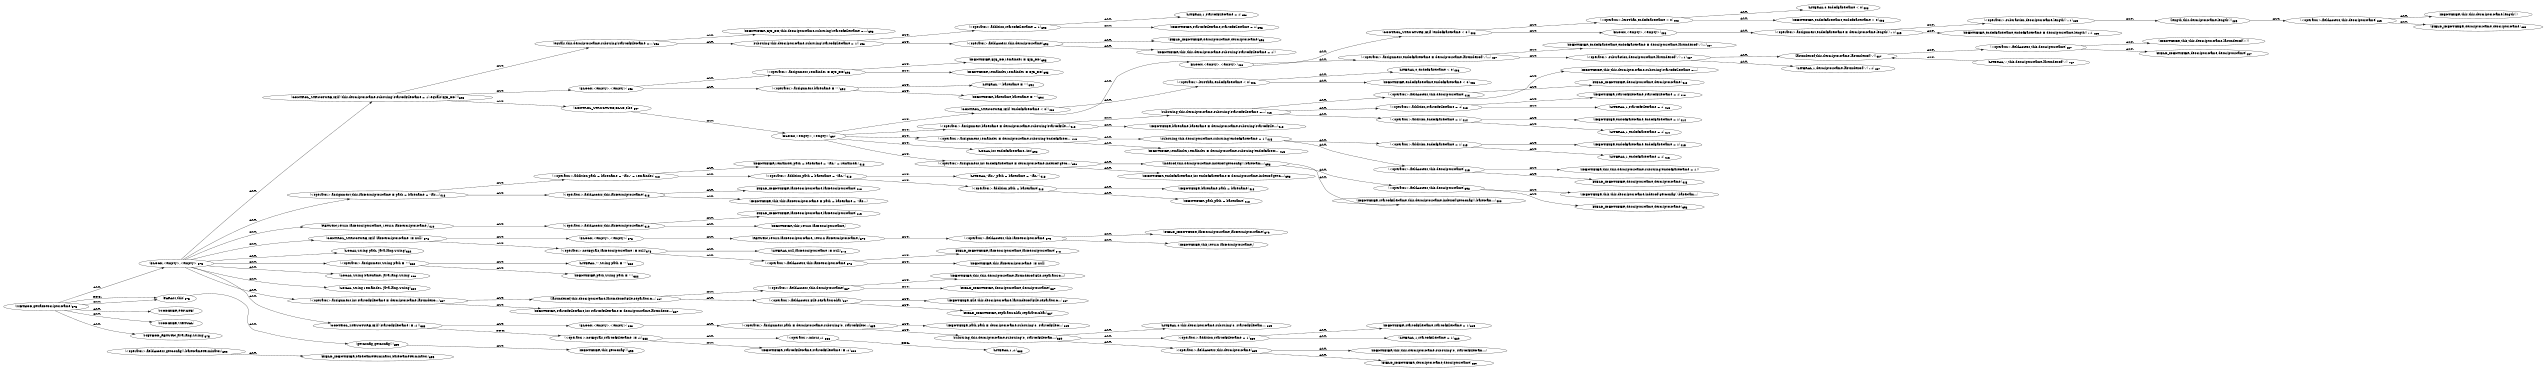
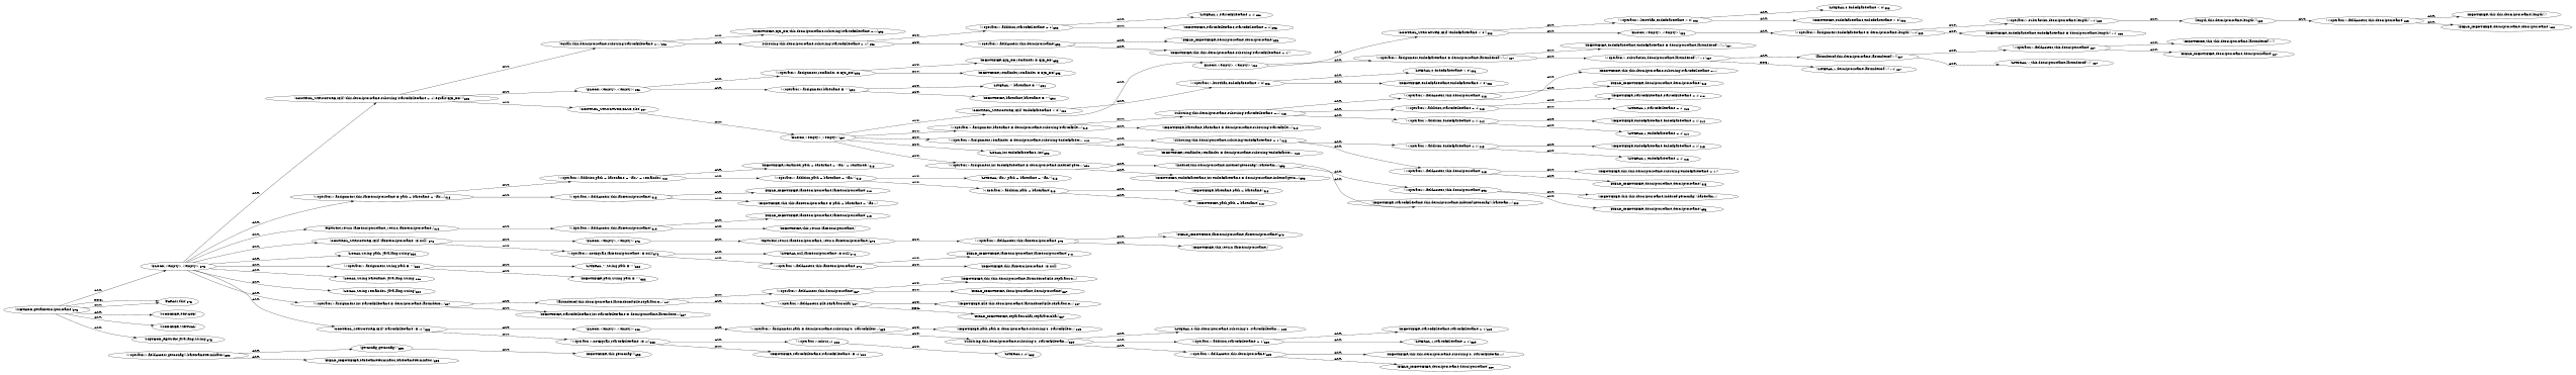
  digraph {
    fontname="DejaVu Serif"
    rankdir=LR
    node [fontname="DejaVu Serif"]
    edge [fontname="DejaVu Serif"]
    n1 [label=<(METHOD,getIasDescriptorName)<SUB>375</SUB>>]
    n2 [label=<(PARAM,this)<SUB>375</SUB>>]
    n3 [label=<(BLOCK,&lt;empty&gt;,&lt;empty&gt;)<SUB>375</SUB>>]
    n4 [label=<(MODIFIER,PRIVATE)>]
    n5 [label=<(MODIFIER,VIRTUAL)>]
    n6 [label=<(METHOD_RETURN,java.lang.String)<SUB>375</SUB>>]
    n7 [label=<(CONTROL_STRUCTURE,IF,if (iasDescriptorName != null))<SUB>378</SUB>>]
    n8 [label=<(LOCAL,String path: java.lang.String)<SUB>382</SUB>>]
    n9 [label=<(&lt;operator&gt;.assignment,String path = &quot;&quot;)<SUB>382</SUB>>]
    n10 [label=<(LOCAL,String basename: java.lang.String)<SUB>383</SUB>>]
    n11 [label=<(LOCAL,String remainder: java.lang.String)<SUB>384</SUB>>]
    n12 [label=<(&lt;operator&gt;.assignment,int startOfFileName = descriptorName.lastIndexO...)<SUB>387</SUB>>]
    n13 [label=<(CONTROL_STRUCTURE,IF,if (startOfFileName != -1))<SUB>388</SUB>>]
    n14 [label=<(CONTROL_STRUCTURE,IF,if (this.descriptorName.substring(startOfFileName + 1).equals(EJB_DD)))<SUB>393</SUB>>]
    n15 [label=<(&lt;operator&gt;.assignment,this.iasDescriptorName = path + basename + &quot;ias...)<SUB>418</SUB>>]
    n16 [label=<(RETURN,return iasDescriptorName;,return iasDescriptorName;)<SUB>419</SUB>>]
    n17 [label=<(&lt;operator&gt;.notEquals,iasDescriptorName != null)<SUB>378</SUB>>]
    n18 [label=<(BLOCK,&lt;empty&gt;,&lt;empty&gt;)<SUB>378</SUB>>]
    n19 [label=<(IDENTIFIER,path,String path = &quot;&quot;)<SUB>382</SUB>>]
    n20 [label=<(LITERAL,&quot;&quot;,String path = &quot;&quot;)<SUB>382</SUB>>]
    n21 [label=<(IDENTIFIER,startOfFileName,int startOfFileName = descriptorName.lastIndexO...)<SUB>387</SUB>>]
    n22 [label=<(lastIndexOf,this.descriptorName.lastIndexOf(File.separatorC...)<SUB>387</SUB>>]
    n23 [label=<(&lt;operator&gt;.notEquals,startOfFileName != -1)<SUB>388</SUB>>]
    n24 [label=<(BLOCK,&lt;empty&gt;,&lt;empty&gt;)<SUB>388</SUB>>]
    n25 [label=<(equals,this.descriptorName.substring(startOfFileName +...)<SUB>393</SUB>>]
    n26 [label=<(BLOCK,&lt;empty&gt;,&lt;empty&gt;)<SUB>393</SUB>>]
    n27 [label=<(CONTROL_STRUCTURE,ELSE,else)<SUB>397</SUB>>]
    n28 [label=<(&lt;operator&gt;.fieldAccess,this.iasDescriptorName)<SUB>418</SUB>>]
    n29 [label=<(&lt;operator&gt;.addition,path + basename + &quot;ias-&quot; + remainder)<SUB>418</SUB>>]
    n30 [label=<(&lt;operator&gt;.fieldAccess,this.iasDescriptorName)<SUB>419</SUB>>]
    n31 [label=<(&lt;operator&gt;.fieldAccess,this.iasDescriptorName)<SUB>378</SUB>>]
    n32 [label=<(LITERAL,null,iasDescriptorName != null)<SUB>378</SUB>>]
    n33 [label=<(RETURN,return iasDescriptorName;,return iasDescriptorName;)<SUB>379</SUB>>]
    n34 [label=<(IDENTIFIER,this,iasDescriptorName != null)>]
    n35 [label=<(FIELD_IDENTIFIER,iasDescriptorName,iasDescriptorName)<SUB>378</SUB>>]
    n36 [label=<(&lt;operator&gt;.fieldAccess,this.iasDescriptorName)<SUB>379</SUB>>]
    n37 [label=<(IDENTIFIER,this,return iasDescriptorName;)>]
    n38 [label=<(FIELD_IDENTIFIER,iasDescriptorName,iasDescriptorName)<SUB>379</SUB>>]
    n39 [label=<(&lt;operator&gt;.fieldAccess,this.descriptorName)<SUB>387</SUB>>]
    n40 [label=<(&lt;operator&gt;.fieldAccess,File.separatorChar)<SUB>387</SUB>>]
    n41 [label=<(IDENTIFIER,this,this.descriptorName.lastIndexOf(File.separatorC...)>]
    n42 [label=<(FIELD_IDENTIFIER,descriptorName,descriptorName)<SUB>387</SUB>>]
    n43 [label=<(IDENTIFIER,File,this.descriptorName.lastIndexOf(File.separatorC...)<SUB>387</SUB>>]
    n44 [label=<(FIELD_IDENTIFIER,separatorChar,separatorChar)<SUB>387</SUB>>]
    n45 [label=<(IDENTIFIER,startOfFileName,startOfFileName != -1)<SUB>388</SUB>>]
    n46 [label=<(&lt;operator&gt;.minus,-1)<SUB>388</SUB>>]
    n47 [label=<(&lt;operator&gt;.assignment,path = descriptorName.substring(0, startOfFileN...)<SUB>389</SUB>>]
    n48 [label=<(LITERAL,1,-1)<SUB>388</SUB>>]
    n49 [label=<(IDENTIFIER,path,path = descriptorName.substring(0, startOfFileN...)<SUB>389</SUB>>]
    n50 [label=<(substring,this.descriptorName.substring(0, startOfFileNam...)<SUB>389</SUB>>]
    n51 [label=<(&lt;operator&gt;.fieldAccess,this.descriptorName)<SUB>389</SUB>>]
    n52 [label=<(LITERAL,0,this.descriptorName.substring(0, startOfFileNam...)<SUB>389</SUB>>]
    n53 [label=<(&lt;operator&gt;.addition,startOfFileName + 1)<SUB>389</SUB>>]
    n54 [label=<(IDENTIFIER,this,this.descriptorName.substring(0, startOfFileNam...)>]
    n55 [label=<(FIELD_IDENTIFIER,descriptorName,descriptorName)<SUB>389</SUB>>]
    n56 [label=<(IDENTIFIER,startOfFileName,startOfFileName + 1)<SUB>389</SUB>>]
    n57 [label=<(LITERAL,1,startOfFileName + 1)<SUB>389</SUB>>]
    n58 [label=<(substring,this.descriptorName.substring(startOfFileName + 1))<SUB>393</SUB>>]
    n59 [label=<(IDENTIFIER,EJB_DD,this.descriptorName.substring(startOfFileName +...)<SUB>393</SUB>>]
    n60 [label=<(&lt;operator&gt;.assignment,basename = &quot;&quot;)<SUB>394</SUB>>]
    n61 [label=<(&lt;operator&gt;.assignment,remainder = EJB_DD)<SUB>395</SUB>>]
    n62 [label=<(BLOCK,&lt;empty&gt;,&lt;empty&gt;)<SUB>397</SUB>>]
    n63 [label=<(&lt;operator&gt;.fieldAccess,this.descriptorName)<SUB>393</SUB>>]
    n64 [label=<(&lt;operator&gt;.addition,startOfFileName + 1)<SUB>393</SUB>>]
    n65 [label=<(IDENTIFIER,this,this.descriptorName.substring(startOfFileName + 1))>]
    n66 [label=<(FIELD_IDENTIFIER,descriptorName,descriptorName)<SUB>393</SUB>>]
    n67 [label=<(IDENTIFIER,startOfFileName,startOfFileName + 1)<SUB>393</SUB>>]
    n68 [label=<(LITERAL,1,startOfFileName + 1)<SUB>393</SUB>>]
    n69 [label=<(IDENTIFIER,basename,basename = &quot;&quot;)<SUB>394</SUB>>]
    n70 [label=<(LITERAL,&quot;&quot;,basename = &quot;&quot;)<SUB>394</SUB>>]
    n71 [label=<(IDENTIFIER,remainder,remainder = EJB_DD)<SUB>395</SUB>>]
    n72 [label=<(IDENTIFIER,EJB_DD,remainder = EJB_DD)<SUB>395</SUB>>]
    n73 [label=<(LOCAL,int endOfBaseName: int)<SUB>398</SUB>>]
    n74 [label=<(&lt;operator&gt;.assignment,int endOfBaseName = descriptorName.indexOf(getC...)<SUB>398</SUB>>]
    n75 [label=<(CONTROL_STRUCTURE,IF,if (endOfBaseName &lt; 0))<SUB>406</SUB>>]
    n76 [label=<(&lt;operator&gt;.assignment,basename = descriptorName.substring(startOfFile...)<SUB>413</SUB>>]
    n77 [label=<(&lt;operator&gt;.assignment,remainder = descriptorName.substring(endOfBaseN...)<SUB>415</SUB>>]
    n78 [label=<(IDENTIFIER,endOfBaseName,int endOfBaseName = descriptorName.indexOf(getC...)<SUB>398</SUB>>]
    n79 [label=<(indexOf,this.descriptorName.indexOf(getConfig().baseNam...)<SUB>398</SUB>>]
    n80 [label=<(&lt;operator&gt;.lessThan,endOfBaseName &lt; 0)<SUB>406</SUB>>]
    n81 [label=<(BLOCK,&lt;empty&gt;,&lt;empty&gt;)<SUB>406</SUB>>]
    n82 [label=<(IDENTIFIER,basename,basename = descriptorName.substring(startOfFile...)<SUB>413</SUB>>]
    n83 [label=<(substring,this.descriptorName.substring(startOfFileName +...)<SUB>413</SUB>>]
    n84 [label=<(IDENTIFIER,remainder,remainder = descriptorName.substring(endOfBaseN...)<SUB>415</SUB>>]
    n85 [label=<(substring,this.descriptorName.substring(endOfBaseName + 1))<SUB>415</SUB>>]
    n86 [label=<(&lt;operator&gt;.fieldAccess,this.descriptorName)<SUB>398</SUB>>]
    n87 [label=<(IDENTIFIER,startOfFileName,this.descriptorName.indexOf(getConfig().baseNam...)<SUB>400</SUB>>]
    n88 [label=<(IDENTIFIER,this,this.descriptorName.indexOf(getConfig().baseNam...)>]
    n89 [label=<(FIELD_IDENTIFIER,descriptorName,descriptorName)<SUB>398</SUB>>]
    n90 [label=<(&lt;operator&gt;.fieldAccess,getConfig().baseNameTerminator)<SUB>399</SUB>>]
    n91 [label=<(getConfig,getConfig())<SUB>399</SUB>>]
    n92 [label=<(FIELD_IDENTIFIER,baseNameTerminator,baseNameTerminator)<SUB>399</SUB>>]
    n93 [label=<(IDENTIFIER,this,getConfig())<SUB>399</SUB>>]
    n94 [label=<(IDENTIFIER,endOfBaseName,endOfBaseName &lt; 0)<SUB>406</SUB>>]
    n95 [label=<(LITERAL,0,endOfBaseName &lt; 0)<SUB>406</SUB>>]
    n96 [label=<(&lt;operator&gt;.assignment,endOfBaseName = descriptorName.lastIndexOf('.')...)<SUB>407</SUB>>]
    n97 [label=<(CONTROL_STRUCTURE,IF,if (endOfBaseName &lt; 0))<SUB>408</SUB>>]
    n98 [label=<(IDENTIFIER,endOfBaseName,endOfBaseName = descriptorName.lastIndexOf('.')...)<SUB>407</SUB>>]
    n99 [label=<(&lt;operator&gt;.subtraction,descriptorName.lastIndexOf('.') - 1)<SUB>407</SUB>>]
    n100 [label=<(&lt;operator&gt;.lessThan,endOfBaseName &lt; 0)<SUB>408</SUB>>]
    n101 [label=<(BLOCK,&lt;empty&gt;,&lt;empty&gt;)<SUB>408</SUB>>]
    n102 [label=<(lastIndexOf,this.descriptorName.lastIndexOf('.'))<SUB>407</SUB>>]
    n103 [label=<(LITERAL,1,descriptorName.lastIndexOf('.') - 1)<SUB>407</SUB>>]
    n104 [label=<(&lt;operator&gt;.fieldAccess,this.descriptorName)<SUB>407</SUB>>]
-   n105 [label=<(LITERAL,'.',this.descriptorName.lastIndexOf('.'))<SUB>707</SUB>>]
+   n105 [label=<(LITERAL,'.',this.descriptorName.lastIndexOf('.'))<SUB>407</SUB>>]
    n106 [label=<(IDENTIFIER,this,this.descriptorName.lastIndexOf('.'))>]
    n107 [label=<(FIELD_IDENTIFIER,descriptorName,descriptorName)<SUB>407</SUB>>]
    n108 [label=<(IDENTIFIER,endOfBaseName,endOfBaseName &lt; 0)<SUB>408</SUB>>]
    n109 [label=<(LITERAL,0,endOfBaseName &lt; 0)<SUB>408</SUB>>]
    n110 [label=<(&lt;operator&gt;.assignment,endOfBaseName = descriptorName.length() - 1)<SUB>409</SUB>>]
    n111 [label=<(IDENTIFIER,endOfBaseName,endOfBaseName = descriptorName.length() - 1)<SUB>409</SUB>>]
    n112 [label=<(&lt;operator&gt;.subtraction,descriptorName.length() - 1)<SUB>409</SUB>>]
    n113 [label=<(length,this.descriptorName.length())<SUB>409</SUB>>]
    n114 [label=<(&lt;operator&gt;.fieldAccess,this.descriptorName)<SUB>409</SUB>>]
    n115 [label=<(IDENTIFIER,this,this.descriptorName.length())>]
    n116 [label=<(FIELD_IDENTIFIER,descriptorName,descriptorName)<SUB>409</SUB>>]
    n117 [label=<(&lt;operator&gt;.fieldAccess,this.descriptorName)<SUB>413</SUB>>]
    n118 [label=<(&lt;operator&gt;.addition,startOfFileName + 1)<SUB>413</SUB>>]
    n119 [label=<(&lt;operator&gt;.addition,endOfBaseName + 1)<SUB>414</SUB>>]
    n120 [label=<(IDENTIFIER,this,this.descriptorName.substring(startOfFileName +...)>]
    n121 [label=<(FIELD_IDENTIFIER,descriptorName,descriptorName)<SUB>413</SUB>>]
    n122 [label=<(IDENTIFIER,startOfFileName,startOfFileName + 1)<SUB>413</SUB>>]
    n123 [label=<(LITERAL,1,startOfFileName + 1)<SUB>413</SUB>>]
    n124 [label=<(IDENTIFIER,endOfBaseName,endOfBaseName + 1)<SUB>414</SUB>>]
    n125 [label=<(LITERAL,1,endOfBaseName + 1)<SUB>414</SUB>>]
    n126 [label=<(&lt;operator&gt;.fieldAccess,this.descriptorName)<SUB>415</SUB>>]
    n127 [label=<(&lt;operator&gt;.addition,endOfBaseName + 1)<SUB>415</SUB>>]
    n128 [label=<(IDENTIFIER,this,this.descriptorName.substring(endOfBaseName + 1))>]
    n129 [label=<(FIELD_IDENTIFIER,descriptorName,descriptorName)<SUB>415</SUB>>]
    n130 [label=<(IDENTIFIER,endOfBaseName,endOfBaseName + 1)<SUB>415</SUB>>]
    n131 [label=<(LITERAL,1,endOfBaseName + 1)<SUB>415</SUB>>]
    n132 [label=<(IDENTIFIER,this,this.iasDescriptorName = path + basename + &quot;ias...)>]
    n133 [label=<(FIELD_IDENTIFIER,iasDescriptorName,iasDescriptorName)<SUB>418</SUB>>]
    n134 [label=<(&lt;operator&gt;.addition,path + basename + &quot;ias-&quot;)<SUB>418</SUB>>]
    n135 [label=<(IDENTIFIER,remainder,path + basename + &quot;ias-&quot; + remainder)<SUB>418</SUB>>]
    n136 [label=<(&lt;operator&gt;.addition,path + basename)<SUB>418</SUB>>]
    n137 [label=<(LITERAL,&quot;ias-&quot;,path + basename + &quot;ias-&quot;)<SUB>418</SUB>>]
    n138 [label=<(IDENTIFIER,path,path + basename)<SUB>418</SUB>>]
    n139 [label=<(IDENTIFIER,basename,path + basename)<SUB>418</SUB>>]
    n140 [label=<(IDENTIFIER,this,return iasDescriptorName;)>]
    n141 [label=<(FIELD_IDENTIFIER,iasDescriptorName,iasDescriptorName)<SUB>419</SUB>>]
    n1 -> n2 [label="AST: "]
    n1 -> n2 [label="DDG: "]
    n1 -> n3 [label="AST: "]
    n1 -> n4 [label="AST: "]
    n1 -> n5 [label="AST: "]
    n1 -> n6 [label="AST: "]
    n3 -> n7 [label="AST: "]
    n3 -> n8 [label="AST: "]
    n3 -> n9 [label="AST: "]
    n3 -> n10 [label="AST: "]
    n3 -> n11 [label="AST: "]
    n3 -> n12 [label="AST: "]
    n3 -> n13 [label="AST: "]
    n3 -> n14 [label="AST: "]
    n3 -> n15 [label="AST: "]
    n3 -> n16 [label="AST: "]
    n7 -> n17 [label="AST: "]
    n7 -> n18 [label="AST: "]
    n9 -> n19 [label="AST: "]
    n9 -> n20 [label="AST: "]
    n12 -> n21 [label="AST: "]
    n12 -> n22 [label="AST: "]
-   n13 -> n23 [label="DDG: "]
+   n13 -> n23 [label="AST: "]
    n13 -> n24 [label="AST: "]
    n14 -> n25 [label="AST: "]
    n14 -> n26 [label="AST: "]
    n14 -> n27 [label="AST: "]
    n15 -> n28 [label="AST: "]
    n15 -> n29 [label="AST: "]
    n16 -> n30 [label="AST: "]
    n17 -> n31 [label="AST: "]
    n17 -> n32 [label="AST: "]
    n18 -> n33 [label="AST: "]
    n22 -> n39 [label="AST: "]
    n22 -> n40 [label="AST: "]
    n23 -> n45 [label="AST: "]
    n23 -> n46 [label="AST: "]
    n24 -> n47 [label="AST: "]
    n25 -> n58 [label="AST: "]
    n25 -> n59 [label="AST: "]
    n26 -> n60 [label="AST: "]
    n26 -> n61 [label="AST: "]
    n27 -> n62 [label="AST: "]
    n28 -> n132 [label="AST: "]
    n28 -> n133 [label="AST: "]
    n29 -> n134 [label="AST: "]
    n29 -> n135 [label="AST: "]
    n30 -> n140 [label="AST: "]
    n30 -> n141 [label="AST: "]
    n31 -> n34 [label="AST: "]
    n31 -> n35 [label="AST: "]
    n33 -> n36 [label="AST: "]
    n36 -> n37 [label="AST: "]
    n36 -> n38 [label="AST: "]
    n39 -> n41 [label="AST: "]
    n39 -> n42 [label="AST: "]
    n40 -> n43 [label="AST: "]
-   n40 -> n44 [label="AST: "]
-   n46 -> n48 [label="DDG: "]
+   n40 -> n44 [label="DDG: "]
+   n46 -> n48 [label="AST: "]
    n47 -> n49 [label="AST: "]
    n47 -> n50 [label="AST: "]
    n50 -> n51 [label="AST: "]
    n50 -> n52 [label="AST: "]
    n50 -> n53 [label="AST: "]
    n51 -> n54 [label="AST: "]
    n51 -> n55 [label="AST: "]
    n53 -> n56 [label="AST: "]
    n53 -> n57 [label="AST: "]
    n58 -> n63 [label="AST: "]
    n58 -> n64 [label="AST: "]
    n60 -> n69 [label="AST: "]
    n60 -> n70 [label="AST: "]
    n61 -> n71 [label="AST: "]
    n61 -> n72 [label="AST: "]
    n62 -> n73 [label="AST: "]
    n62 -> n74 [label="AST: "]
    n62 -> n75 [label="AST: "]
    n62 -> n76 [label="AST: "]
    n62 -> n77 [label="AST: "]
    n63 -> n65 [label="AST: "]
    n63 -> n66 [label="AST: "]
    n64 -> n67 [label="AST: "]
    n64 -> n68 [label="AST: "]
    n74 -> n78 [label="AST: "]
    n74 -> n79 [label="AST: "]
    n75 -> n80 [label="AST: "]
    n75 -> n81 [label="AST: "]
    n76 -> n82 [label="AST: "]
    n76 -> n83 [label="AST: "]
    n77 -> n84 [label="AST: "]
    n77 -> n85 [label="AST: "]
    n79 -> n86 [label="AST: "]
    n79 -> n87 [label="AST: "]
    n80 -> n94 [label="AST: "]
    n80 -> n95 [label="AST: "]
    n81 -> n96 [label="AST: "]
    n81 -> n97 [label="AST: "]
    n83 -> n117 [label="AST: "]
    n83 -> n118 [label="AST: "]
    n83 -> n119 [label="AST: "]
    n85 -> n126 [label="AST: "]
    n85 -> n127 [label="AST: "]
    n86 -> n88 [label="AST: "]
    n86 -> n89 [label="AST: "]
-   n2 -> n91 [label="AST: "]
+   n90 -> n91 [label="AST: "]
    n90 -> n92 [label="AST: "]
    n91 -> n93 [label="AST: "]
    n96 -> n98 [label="AST: "]
    n96 -> n99 [label="AST: "]
    n97 -> n100 [label="AST: "]
    n97 -> n101 [label="AST: "]
    n99 -> n102 [label="AST: "]
-   n99 -> n103 [label="AST: "]
+   n99 -> n103 [label="DDG: "]
    n100 -> n108 [label="AST: "]
    n100 -> n109 [label="AST: "]
    n101 -> n110 [label="AST: "]
    n102 -> n104 [label="AST: "]
-   n105 -> n102 [label="AST: "]
+   n102 -> n105 [label="AST: "]
    n104 -> n106 [label="AST: "]
    n104 -> n107 [label="AST: "]
    n110 -> n111 [label="AST: "]
    n110 -> n112 [label="AST: "]
    n112 -> n113 [label="AST: "]
    n113 -> n114 [label="AST: "]
    n114 -> n115 [label="AST: "]
    n114 -> n116 [label="AST: "]
    n117 -> n120 [label="AST: "]
    n117 -> n121 [label="AST: "]
    n118 -> n122 [label="AST: "]
    n118 -> n123 [label="AST: "]
    n119 -> n124 [label="AST: "]
    n119 -> n125 [label="AST: "]
    n126 -> n128 [label="AST: "]
    n126 -> n129 [label="AST: "]
    n127 -> n130 [label="AST: "]
    n127 -> n131 [label="AST: "]
    n134 -> n136 [label="AST: "]
    n134 -> n137 [label="AST: "]
    n136 -> n138 [label="AST: "]
    n136 -> n139 [label="AST: "]
  }
